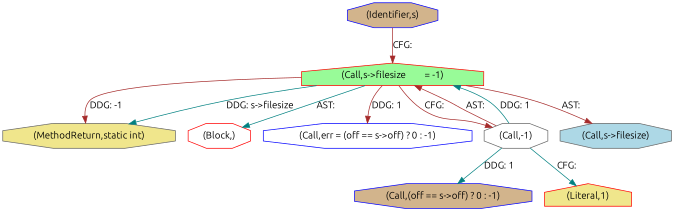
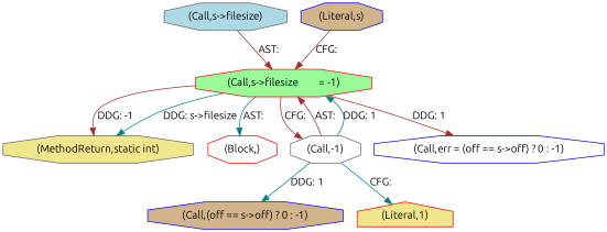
  digraph {
    fontname=Ubuntu
    node [color=red fillcolor=white fontname=Ubuntu shape=octagon style=filled]
    edge [color=brown fontname=Ubuntu]
-   n1 [fillcolor=palegreen label="(Call,s->filesize         = -1)" shape=house]
+   n1 [fillcolor=palegreen label="(Call,s->filesize         = -1)"]
    n2 [color=gray40 label="(Call,-1)"]
    n3 [color=gray40 fillcolor=khaki label="(MethodReturn,static int)"]
    n4 [label="(Block,)"]
    n5 [color=blue label="(Call,err = (off == s->off) ? 0 : -1)"]
    n6 [color=blue fillcolor=tan label="(Call,(off == s->off) ? 0 : -1)"]
    n7 [fillcolor=khaki label="(Literal,1)" shape=house]
    n8 [color=gray40 fillcolor=lightblue label="(Call,s->filesize)"]
-   n9 [color=blue fillcolor=tan label="(Identifier,s)"]
+   n9 [color=blue fillcolor=tan label="(Literal,s)"]
    n1 -> n2 [label="CFG: "]
    n1 -> n3 [label="DDG: -1"]
    n1 -> n3 [color=teal label="DDG: s->filesize"]
    n1 -> n4 [color=teal label="AST: "]
    n1 -> n5 [label="DDG: 1"]
    n2 -> n1 [label="AST: "]
    n2 -> n1 [color=teal label="DDG: 1"]
    n2 -> n6 [color=teal label="DDG: 1"]
    n2 -> n7 [color=teal label="CFG: "]
-   n1 -> n8 [label="AST: "]
+   n8 -> n1 [label="AST: "]
    n9 -> n1 [label="CFG: "]
  }
